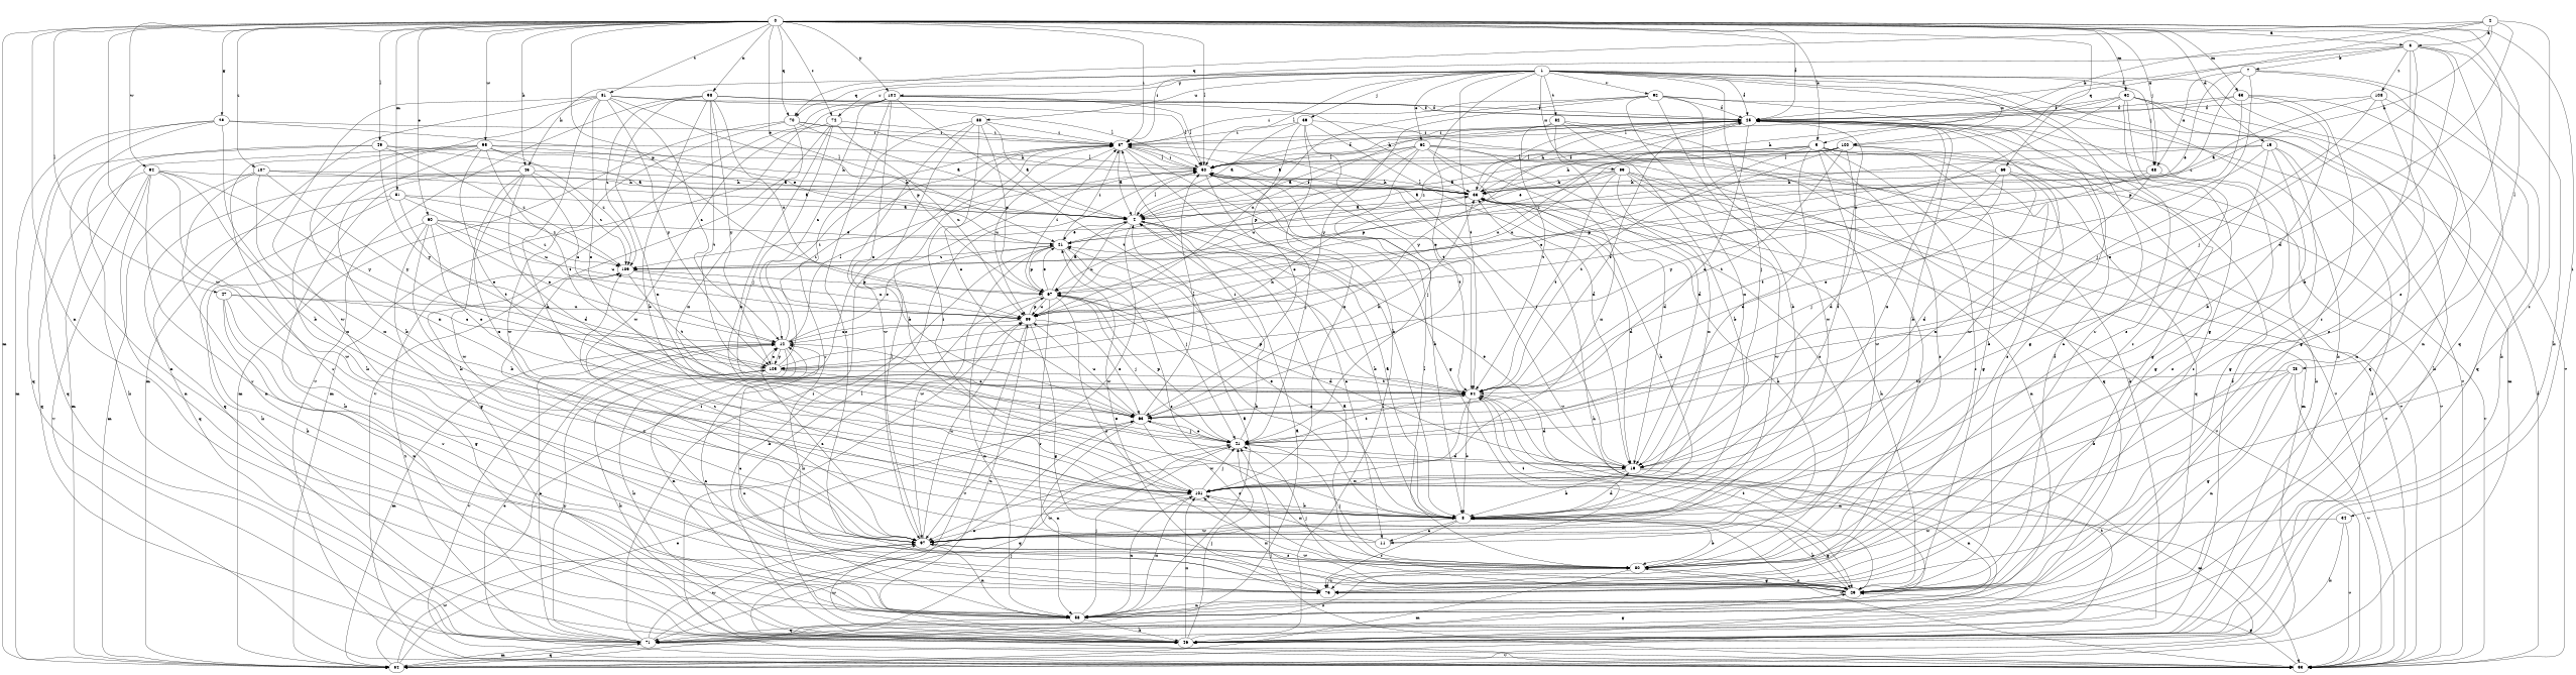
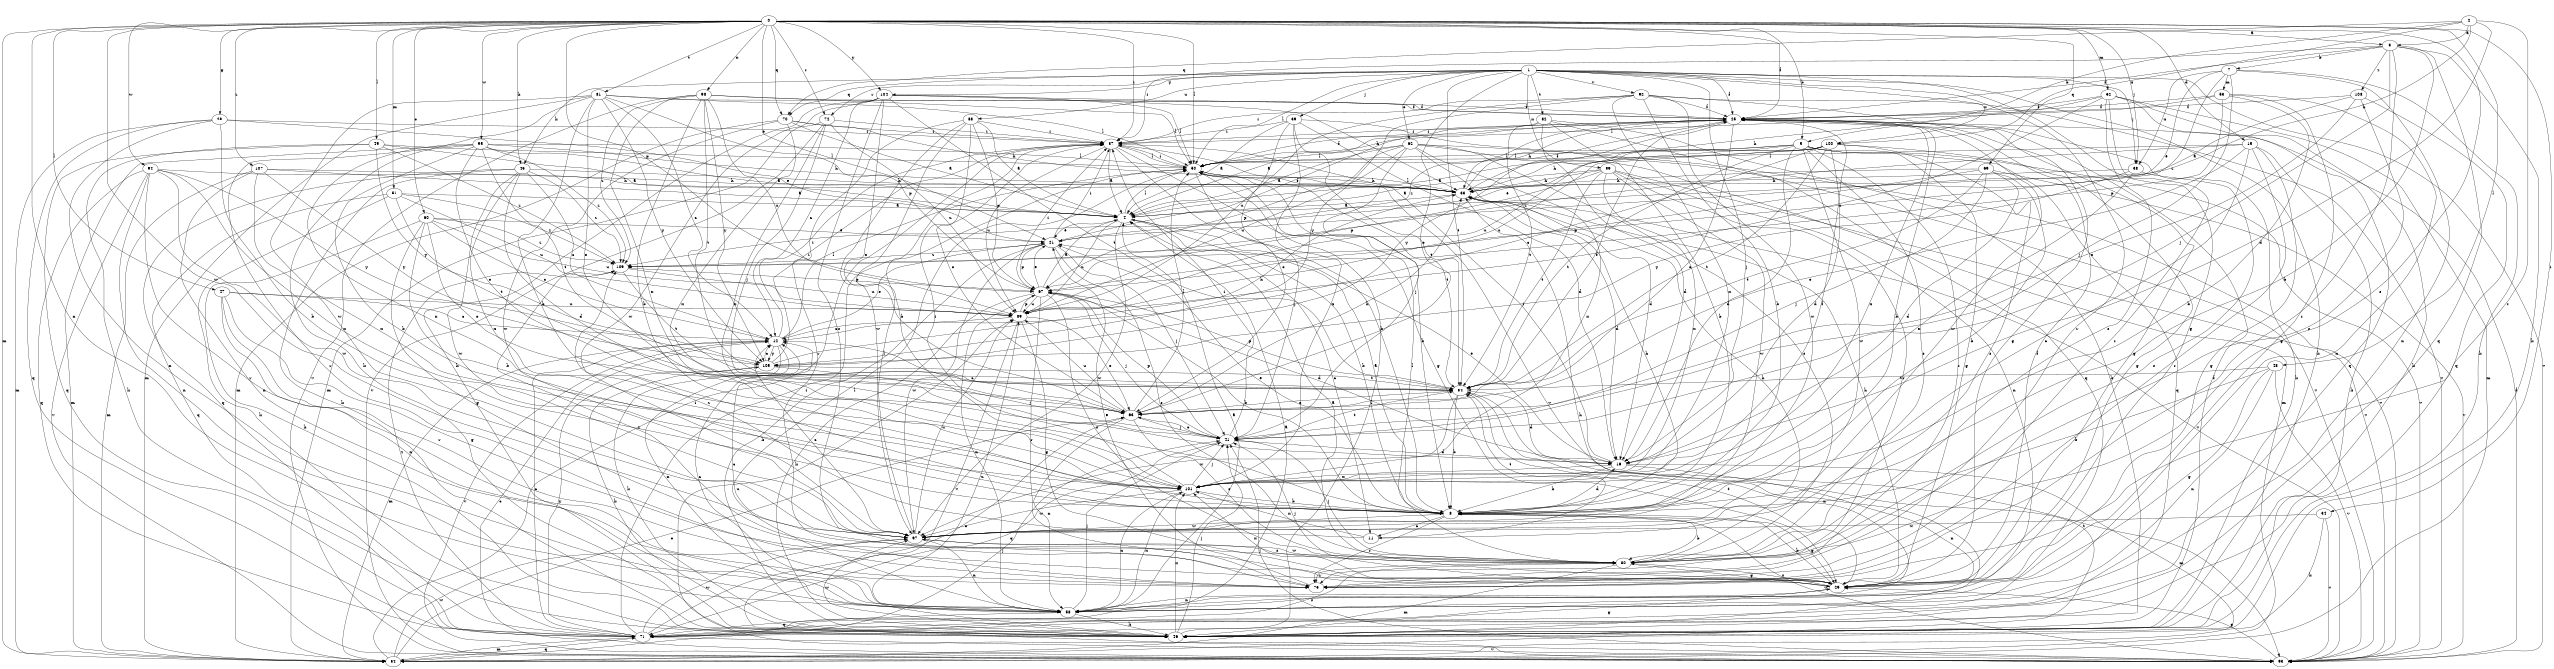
  strict digraph {
    0
    3
    5
    15
    21
    25
    28
    n8 [label=34]
    37
    38
    45
    47
    48
    49
    50
    51
    52
    53
    54
    58
    60
    67
    69
    70
    72
    80
    81
    94
    95
    97
    98
    104
    107
    41
    46
    75
    7
    8
    71
    108
    29
    84
    93
    16
    4
    89
    63
    11
    109
    33
    101
    105
    12
    1
    39
    62
    82
    88
    92
    99
    100
    2
    0 -> 3 [label=a]
    0 -> 5 [label=b]
    0 -> 15 [label=d]
    0 -> 21 [label=e]
    0 -> 25 [label=f]
    0 -> 28 [label=g]
    0 -> n8 [label=i]
    0 -> 37 [label=i]
    0 -> 38 [label=j]
    0 -> 45 [label=k]
    0 -> 47 [label=l]
    0 -> 48 [label=l]
    0 -> 49 [label=l]
    0 -> 50 [label=l]
    0 -> 51 [label=m]
    0 -> 52 [label=m]
-   0 -> 53 [label=m]
+   7 -> 53 [label=m]
    0 -> 54 [label=m]
    0 -> 58 [label=n]
    0 -> 60 [label=o]
    0 -> 67 [label=p]
    0 -> 69 [label=q]
    0 -> 70 [label=q]
    0 -> 72 [label=r]
    0 -> 80 [label=s]
    0 -> 81 [label=t]
    0 -> 94 [label=w]
    0 -> 95 [label=w]
    0 -> 97 [label=w]
    0 -> 98 [label=x]
    0 -> 104 [label=y]
    0 -> 107 [label=z]
    3 -> 25 [label=f]
    3 -> 37 [label=i]
    3 -> 41 [label=j]
    3 -> 46 [label=k]
    3 -> 75 [label=r]
    3 -> 7 [label=b]
    3 -> 8 [label=b]
    3 -> 71 [label=q]
    3 -> 108 [label=z]
    5 -> 50 [label=l]
    5 -> 80 [label=s]
    5 -> 97 [label=w]
    5 -> 75 [label=r]
    5 -> 71 [label=q]
    5 -> 29 [label=g]
    5 -> 84 [label=t]
    5 -> 93 [label=v]
    5 -> 16 [label=d]
    5 -> 4 [label=a]
    5 -> 89 [label=u]
    15 -> 50 [label=l]
    15 -> 46 [label=k]
    15 -> 75 [label=r]
    15 -> 29 [label=g]
    15 -> 63 [label=o]
    15 -> 11 [label=c]
    15 -> 109 [label=z]
    21 -> 25 [label=f]
    21 -> 37 [label=i]
    21 -> 67 [label=p]
    21 -> 80 [label=s]
    21 -> 97 [label=w]
    21 -> 41 [label=j]
    21 -> 46 [label=k]
    21 -> 109 [label=z]
    25 -> 37 [label=i]
    25 -> 97 [label=w]
    25 -> 46 [label=k]
    25 -> 8 [label=b]
    25 -> 29 [label=g]
    25 -> 4 [label=a]
    25 -> 63 [label=o]
    25 -> 109 [label=z]
    25 -> 33 [label=h]
    25 -> 101 [label=x]
    25 -> 105 [label=y]
    28 -> 21 [label=e]
    28 -> 37 [label=i]
    28 -> 54 [label=m]
    28 -> 58 [label=n]
    28 -> 8 [label=b]
    28 -> 71 [label=q]
    n8 -> 97 [label=w]
    n8 -> 46 [label=k]
    n8 -> 93 [label=v]
    37 -> 50 [label=l]
    37 -> 8 [label=b]
    37 -> 29 [label=g]
    37 -> 93 [label=v]
    37 -> 4 [label=a]
    37 -> 89 [label=u]
    38 -> 80 [label=s]
    38 -> 33 [label=h]
    38 -> 101 [label=x]
    38 -> 105 [label=y]
    45 -> 97 [label=w]
    45 -> 46 [label=k]
    45 -> 71 [label=q]
    45 -> 16 [label=d]
    45 -> 109 [label=z]
    45 -> 33 [label=h]
    45 -> 101 [label=x]
    45 -> 12 [label=c]
    47 -> 58 [label=n]
    47 -> 75 [label=r]
    47 -> 29 [label=g]
    47 -> 89 [label=u]
    47 -> 12 [label=c]
    48 -> 58 [label=n]
    48 -> 8 [label=b]
    48 -> 29 [label=g]
    48 -> 84 [label=t]
    48 -> 93 [label=v]
    49 -> 50 [label=l]
    49 -> 46 [label=k]
    49 -> 71 [label=q]
    49 -> 4 [label=a]
    49 -> 109 [label=z]
    49 -> 105 [label=y]
    50 -> 25 [label=f]
    50 -> 37 [label=i]
    50 -> 41 [label=j]
    50 -> 8 [label=b]
    50 -> 84 [label=t]
    50 -> 33 [label=h]
    51 -> 46 [label=k]
    51 -> 71 [label=q]
    51 -> 84 [label=t]
    51 -> 4 [label=a]
    51 -> 89 [label=u]
    51 -> 109 [label=z]
    52 -> 25 [label=f]
    52 -> 54 [label=m]
    52 -> 80 [label=s]
    52 -> 46 [label=k]
    52 -> 75 [label=r]
    52 -> 71 [label=q]
    52 -> 89 [label=u]
    52 -> 33 [label=h]
    53 -> 25 [label=f]
    53 -> 50 [label=l]
    53 -> 58 [label=n]
    53 -> 67 [label=p]
    53 -> 8 [label=b]
    53 -> 29 [label=g]
    54 -> 37 [label=i]
    54 -> 97 [label=w]
    54 -> 41 [label=j]
    54 -> 71 [label=q]
    54 -> 84 [label=t]
    54 -> 63 [label=o]
    58 -> 50 [label=l]
    58 -> 41 [label=j]
    58 -> 46 [label=k]
    58 -> 71 [label=q]
    58 -> 4 [label=a]
    58 -> 101 [label=x]
    58 -> 12 [label=c]
    60 -> 21 [label=e]
    60 -> 46 [label=k]
    60 -> 8 [label=b]
    60 -> 29 [label=g]
    60 -> 89 [label=u]
    60 -> 63 [label=o]
    60 -> 109 [label=z]
    60 -> 12 [label=c]
    67 -> 21 [label=e]
    67 -> 37 [label=i]
    67 -> 58 [label=n]
    67 -> 80 [label=s]
    67 -> 41 [label=j]
    67 -> 46 [label=k]
    67 -> 75 [label=r]
    67 -> 8 [label=b]
    67 -> 16 [label=d]
    67 -> 4 [label=a]
    67 -> 89 [label=u]
    69 -> 67 [label=p]
    69 -> 41 [label=j]
    69 -> 8 [label=b]
    69 -> 84 [label=t]
    69 -> 93 [label=v]
    69 -> 16 [label=d]
    69 -> 33 [label=h]
    70 -> 37 [label=i]
    70 -> 54 [label=m]
    70 -> 97 [label=w]
    70 -> 4 [label=a]
    70 -> 33 [label=h]
    70 -> 101 [label=x]
    72 -> 37 [label=i]
    72 -> 54 [label=m]
    72 -> 41 [label=j]
    72 -> 93 [label=v]
    72 -> 89 [label=u]
    72 -> 101 [label=x]
    80 -> 50 [label=l]
    80 -> 54 [label=m]
    80 -> 97 [label=w]
    80 -> 41 [label=j]
    80 -> 75 [label=r]
    80 -> 8 [label=b]
    80 -> 29 [label=g]
    80 -> 33 [label=h]
    81 -> 25 [label=f]
    81 -> 50 [label=l]
    81 -> 54 [label=m]
    81 -> 67 [label=p]
    81 -> 97 [label=w]
    81 -> 46 [label=k]
    81 -> 8 [label=b]
    81 -> 63 [label=o]
    81 -> 105 [label=y]
    81 -> 12 [label=c]
    94 -> 58 [label=n]
    94 -> 97 [label=w]
    94 -> 75 [label=r]
    94 -> 71 [label=q]
    94 -> 93 [label=v]
    94 -> 33 [label=h]
    94 -> 101 [label=x]
    94 -> 105 [label=y]
    95 -> 50 [label=l]
    95 -> 54 [label=m]
    95 -> 75 [label=r]
    95 -> 8 [label=b]
    95 -> 84 [label=t]
    95 -> 4 [label=a]
    95 -> 63 [label=o]
    95 -> 109 [label=z]
    95 -> 33 [label=h]
    95 -> 101 [label=x]
    97 -> 50 [label=l]
    97 -> 58 [label=n]
    97 -> 80 [label=s]
    97 -> 89 [label=u]
    97 -> 12 [label=c]
    98 -> 25 [label=f]
    98 -> 50 [label=l]
    98 -> 8 [label=b]
    98 -> 84 [label=t]
    98 -> 93 [label=v]
    98 -> 89 [label=u]
    98 -> 109 [label=z]
    98 -> 101 [label=x]
    98 -> 105 [label=y]
    104 -> 25 [label=f]
    104 -> 50 [label=l]
    104 -> 80 [label=s]
    104 -> 97 [label=w]
    104 -> 46 [label=k]
    104 -> 84 [label=t]
    104 -> 63 [label=o]
    104 -> 33 [label=h]
    104 -> 12 [label=c]
    107 -> 54 [label=m]
    107 -> 58 [label=n]
    107 -> 4 [label=a]
    107 -> 33 [label=h]
    107 -> 101 [label=x]
    107 -> 105 [label=y]
    41 -> 37 [label=i]
    41 -> 67 [label=p]
    41 -> 71 [label=q]
    41 -> 84 [label=t]
    41 -> 16 [label=d]
    41 -> 63 [label=o]
    46 -> 25 [label=f]
    46 -> 50 [label=l]
    46 -> 97 [label=w]
    46 -> 41 [label=j]
    46 -> 29 [label=g]
    46 -> 89 [label=u]
    46 -> 33 [label=h]
    46 -> 101 [label=x]
    75 -> 21 [label=e]
    75 -> 109 [label=z]
    7 -> 21 [label=e]
    7 -> 38 [label=x]
    7 -> 58 [label=n]
    7 -> 41 [label=j]
    7 -> 46 [label=k]
    7 -> 109 [label=z]
    8 -> 21 [label=e]
    8 -> 97 [label=w]
    8 -> 75 [label=r]
    8 -> 29 [label=g]
    8 -> 93 [label=v]
    8 -> 16 [label=d]
    8 -> 4 [label=a]
    8 -> 11 [label=c]
    8 -> 33 [label=h]
    71 -> 37 [label=i]
    71 -> 54 [label=m]
    71 -> 80 [label=s]
    71 -> 97 [label=w]
    71 -> 93 [label=v]
    71 -> 4 [label=a]
    71 -> 63 [label=o]
    71 -> 109 [label=z]
    71 -> 105 [label=y]
    71 -> 12 [label=c]
    108 -> 25 [label=f]
    108 -> 80 [label=s]
    108 -> 71 [label=q]
    108 -> 4 [label=a]
    108 -> 63 [label=o]
    29 -> 25 [label=f]
    29 -> 58 [label=n]
    29 -> 80 [label=s]
    29 -> 41 [label=j]
    29 -> 8 [label=b]
    29 -> 84 [label=t]
    29 -> 4 [label=a]
    29 -> 33 [label=h]
    29 -> 101 [label=x]
    29 -> 12 [label=c]
    84 -> 25 [label=f]
    84 -> 58 [label=n]
    84 -> 67 [label=p]
    84 -> 97 [label=w]
    84 -> 8 [label=b]
    84 -> 16 [label=d]
    84 -> 63 [label=o]
    93 -> 25 [label=f]
    93 -> 41 [label=j]
    93 -> 29 [label=g]
    93 -> 89 [label=u]
    93 -> 12 [label=c]
    16 -> 21 [label=e]
    16 -> 37 [label=i]
    16 -> 54 [label=m]
    16 -> 58 [label=n]
    16 -> 8 [label=b]
    16 -> 101 [label=x]
    4 -> 21 [label=e]
    4 -> 50 [label=l]
    4 -> 97 [label=w]
    4 -> 8 [label=b]
    4 -> 89 [label=u]
    4 -> 11 [label=c]
    89 -> 67 [label=p]
    89 -> 29 [label=g]
    89 -> 93 [label=v]
    89 -> 63 [label=o]
    89 -> 12 [label=c]
    63 -> 50 [label=l]
    63 -> 58 [label=n]
    63 -> 80 [label=s]
    63 -> 41 [label=j]
    63 -> 89 [label=u]
    63 -> 33 [label=h]
    63 -> 12 [label=c]
    11 -> 84 [label=t]
    11 -> 109 [label=z]
    11 -> 101 [label=x]
    109 -> 67 [label=p]
    109 -> 84 [label=t]
    109 -> 89 [label=u]
    33 -> 25 [label=f]
    33 -> 50 [label=l]
    33 -> 93 [label=v]
    33 -> 16 [label=d]
    33 -> 4 [label=a]
    101 -> 25 [label=f]
    101 -> 37 [label=i]
    101 -> 58 [label=n]
    101 -> 97 [label=w]
    101 -> 41 [label=j]
    101 -> 8 [label=b]
    105 -> 37 [label=i]
    105 -> 41 [label=j]
    105 -> 46 [label=k]
    105 -> 84 [label=t]
    105 -> 33 [label=h]
    105 -> 12 [label=c]
    12 -> 21 [label=e]
    12 -> 37 [label=i]
    12 -> 50 [label=l]
    12 -> 54 [label=m]
    12 -> 58 [label=n]
    12 -> 46 [label=k]
    12 -> 93 [label=v]
    12 -> 105 [label=y]
    1 -> 25 [label=f]
    1 -> 38 [label=j]
    1 -> 45 [label=k]
    1 -> 50 [label=l]
    1 -> 70 [label=q]
    1 -> 72 [label=r]
    1 -> 104 [label=y]
    1 -> 46 [label=k]
    1 -> 75 [label=r]
    1 -> 29 [label=g]
    1 -> 84 [label=t]
    1 -> 93 [label=v]
    1 -> 16 [label=j]
    1 -> 63 [label=o]
    1 -> 39 [label=j]
    1 -> 62 [label=o]
    1 -> 82 [label=t]
    1 -> 88 [label=u]
    1 -> 92 [label=v]
    1 -> 99 [label=x]
    1 -> 100 [label=x]
    39 -> 37 [label=i]
    39 -> 84 [label=t]
    39 -> 93 [label=v]
    39 -> 16 [label=d]
    39 -> 4 [label=a]
    39 -> 63 [label=o]
    39 -> 101 [label=x]
    62 -> 50 [label=l]
    62 -> 54 [label=m]
    62 -> 67 [label=p]
    62 -> 80 [label=s]
    62 -> 41 [label=j]
    62 -> 93 [label=v]
    62 -> 16 [label=d]
    62 -> 4 [label=a]
    62 -> 89 [label=u]
    62 -> 101 [label=x]
    82 -> 37 [label=i]
    82 -> 46 [label=k]
    82 -> 8 [label=b]
    82 -> 71 [label=q]
    82 -> 84 [label=t]
    82 -> 16 [label=d]
    88 -> 37 [label=i]
    88 -> 67 [label=p]
    88 -> 97 [label=w]
    88 -> 75 [label=r]
    88 -> 8 [label=b]
    88 -> 4 [label=a]
    88 -> 63 [label=o]
    92 -> 25 [label=f]
    92 -> 37 [label=i]
    92 -> 97 [label=w]
    92 -> 8 [label=b]
    92 -> 29 [label=g]
    92 -> 93 [label=v]
    92 -> 89 [label=u]
    92 -> 101 [label=x]
    92 -> 105 [label=y]
    99 -> 58 [label=n]
    99 -> 67 [label=p]
    99 -> 97 [label=w]
    99 -> 75 [label=r]
    99 -> 84 [label=t]
    99 -> 93 [label=v]
    99 -> 4 [label=a]
    99 -> 33 [label=h]
    99 -> 101 [label=x]
    100 -> 21 [label=e]
    100 -> 50 [label=l]
    100 -> 80 [label=s]
    100 -> 29 [label=g]
    100 -> 84 [label=t]
    100 -> 16 [label=d]
    100 -> 89 [label=u]
    100 -> 33 [label=h]
    100 -> 12 [label=c]
    2 -> 3 [label=a]
    2 -> 5 [label=b]
    2 -> 70 [label=q]
    2 -> 75 [label=r]
    2 -> 16 [label=d]
    2 -> 33 [label=h]
    2 -> 100 [label=x]
  }
